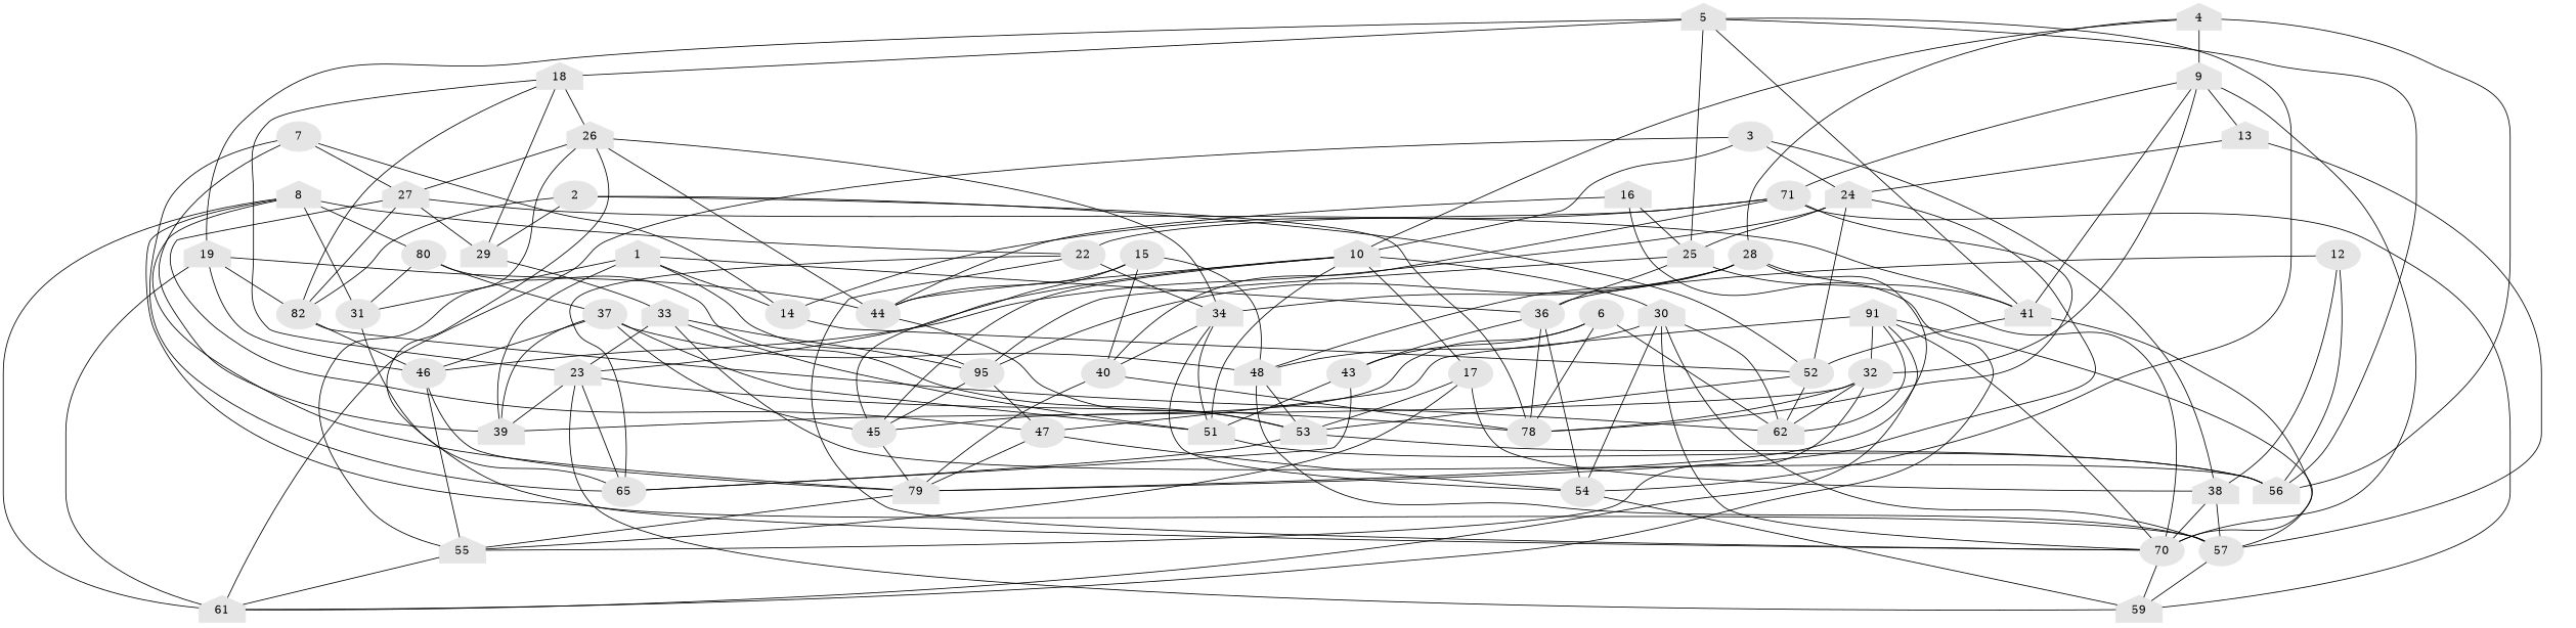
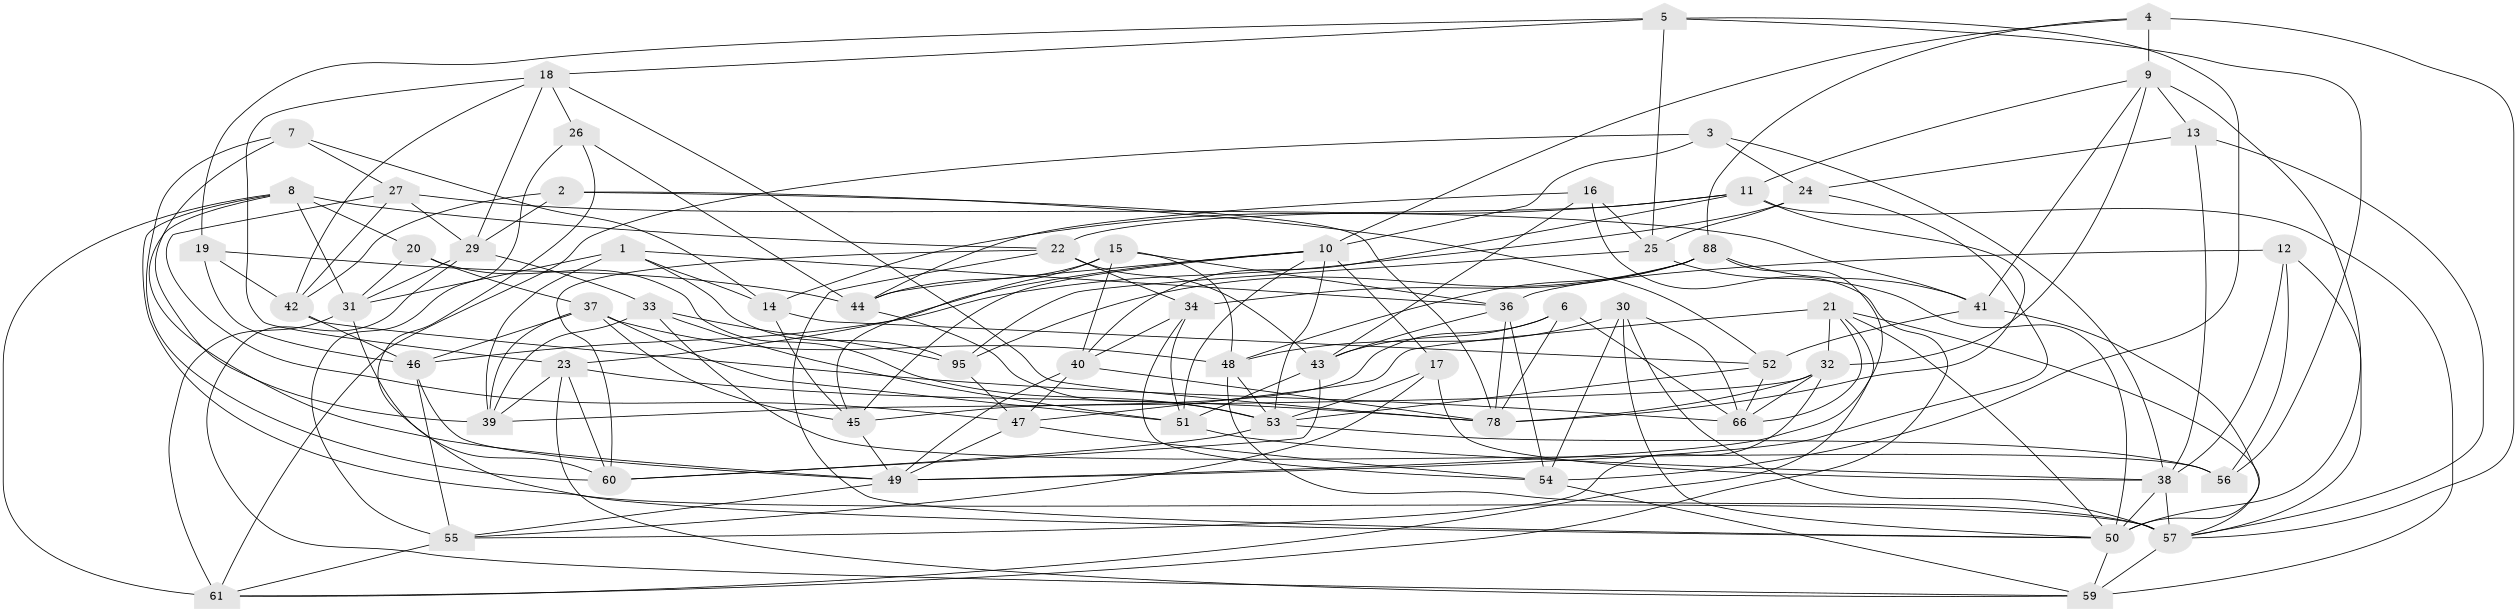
  graph {
    node [color=gray90 shape=house style=filled]
    edge [weight=1.0]
    14 [shape=ellipse]
    1
    31 [shape=ellipse]
    n4 [label=95 shape=ellipse]
    36 [shape=ellipse]
    39
    52 [shape=ellipse]
    45 [shape=ellipse]
    61
-   60 [shape=ellipse label=65]
+   60 [shape=ellipse]
    47 [shape=ellipse]
    n12 [label=78 shape=ellipse]
    54 [shape=ellipse]
    43 [shape=ellipse]
    2 [shape=ellipse]
    29
-   42 [shape=ellipse label=82]
+   42 [shape=ellipse]
    59
    33
-   62
+   62 [label=66]
    46 [shape=ellipse]
    53
    3 [shape=ellipse]
    10
    24
    38
    17 [shape=ellipse]
    23
    44 [shape=ellipse]
    51
    25
-   49 [label=79]
+   49
    57 [shape=ellipse]
-   50 [shape=ellipse label=70]
+   50 [shape=ellipse]
    4
    9
-   28 [shape=ellipse]
+   28 [shape=ellipse label=88]
    56
    41
-   11 [shape=ellipse label=71]
+   11 [shape=ellipse]
    13
    32 [shape=ellipse]
    48
    34
    5
    18
    19
    26
    6 [shape=ellipse]
    7 [shape=ellipse]
    27
    8
-   20 [shape=ellipse label=80]
+   20 [shape=ellipse]
    22 [shape=ellipse]
    37 [shape=ellipse]
    55
    40 [shape=ellipse]
    12 [shape=ellipse]
    15 [shape=ellipse]
    16
-   21 [label=91]
+   21
    30
    14 -- 52
-   n4 -- 45
+   14 -- 45
    1 -- 14 [weight=2.0]
    1 -- 31
    1 -- n4
    1 -- 36
    1 -- 39
-   19 -- 61
+   31 -- 61
    31 -- 60
    n4 -- 47
    36 -- n12
    36 -- 54
    36 -- 43
    52 -- 62
    52 -- 53
    45 -- 49
    47 -- 54
    47 -- 49
    54 -- 59
    43 -- 60
    43 -- 51
    2 -- 52
    2 -- n12
    2 -- 29
    2 -- 42
+   29 -- 31
+   29 -- 59
    29 -- 33
    42 -- 62
    42 -- 46
    33 -- n4 [weight=2.0]
-   33 -- 23
+   33 -- 39
    33 -- 51
    33 -- 56
    46 -- 49
    46 -- 55
    53 -- 60
    53 -- 56
    3 -- 61
    3 -- 10
    3 -- 24
    3 -- 38
    10 -- 45
-   10 -- 30
+   10 -- 53
    10 -- 17
    10 -- 23
    10 -- 44
    10 -- 51
-   24 -- 52
    24 -- 46
    24 -- 25
    24 -- 49
    38 -- 57
    38 -- 50
    17 -- 53
    17 -- 38
    17 -- 55
    23 -- 39
    23 -- 60
    23 -- n12
    23 -- 59
    44 -- 53
-   51 -- 56
+   51 -- 38
    25 -- n4
-   25 -- 36
+   15 -- 36
    25 -- 50
    49 -- 55
    57 -- 59
    50 -- 59
    4 -- 10
    4 -- 9
    4 -- 28
-   4 -- 56
+   4 -- 57
    9 -- 50
    9 -- 41
    9 -- 11
    9 -- 13
    9 -- 32
    28 -- n4
    28 -- 49
    28 -- 41
    28 -- 48
    28 -- 34
    41 -- 52
    41 -- 50
    11 -- 14
    11 -- n12
    11 -- 59
    11 -- 22
    11 -- 40
    13 -- 24
+   13 -- 38
    13 -- 57
    32 -- 39
    32 -- n12
    32 -- 62
    32 -- 55
    48 -- 53
    48 -- 57
    34 -- 54
    34 -- 51
    34 -- 40
    5 -- 54
    5 -- 25
    5 -- 56
-   5 -- 41
    5 -- 18
    5 -- 19
+   18 -- n12
    18 -- 29
    18 -- 42
    18 -- 23
    18 -- 26
    19 -- 42
    19 -- 46
    19 -- 44
    26 -- 44
    26 -- 50
-   26 -- 34
-   26 -- 27
    26 -- 55
    6 -- 45
    6 -- n12
    6 -- 43
    6 -- 62
    7 -- 14
    7 -- 39
    7 -- 60
    7 -- 27
    27 -- 47
    27 -- 29
    27 -- 42
    27 -- 41
    8 -- 31
    8 -- 61
    8 -- 49
    8 -- 57
    8 -- 20
    8 -- 22
    20 -- 31
    20 -- 53
    20 -- 37
    22 -- 60
+   22 -- 43
    22 -- 50
    22 -- 34
    37 -- 39
    37 -- 45
    37 -- 46
    37 -- 51
    37 -- 48
    55 -- 61
+   40 -- 47
    40 -- n12
    40 -- 49
    12 -- 36
    12 -- 38
+   12 -- 57
    12 -- 56
    15 -- 45
    15 -- 44
    15 -- 48
    15 -- 40
    16 -- 61
+   16 -- 43
    16 -- 44
    16 -- 25
    21 -- 61
    21 -- 47
    21 -- 62
    21 -- 57
    21 -- 50
    21 -- 32
    30 -- 54
    30 -- 62
    30 -- 57
    30 -- 50 [weight=2.0]
    30 -- 48
  }
